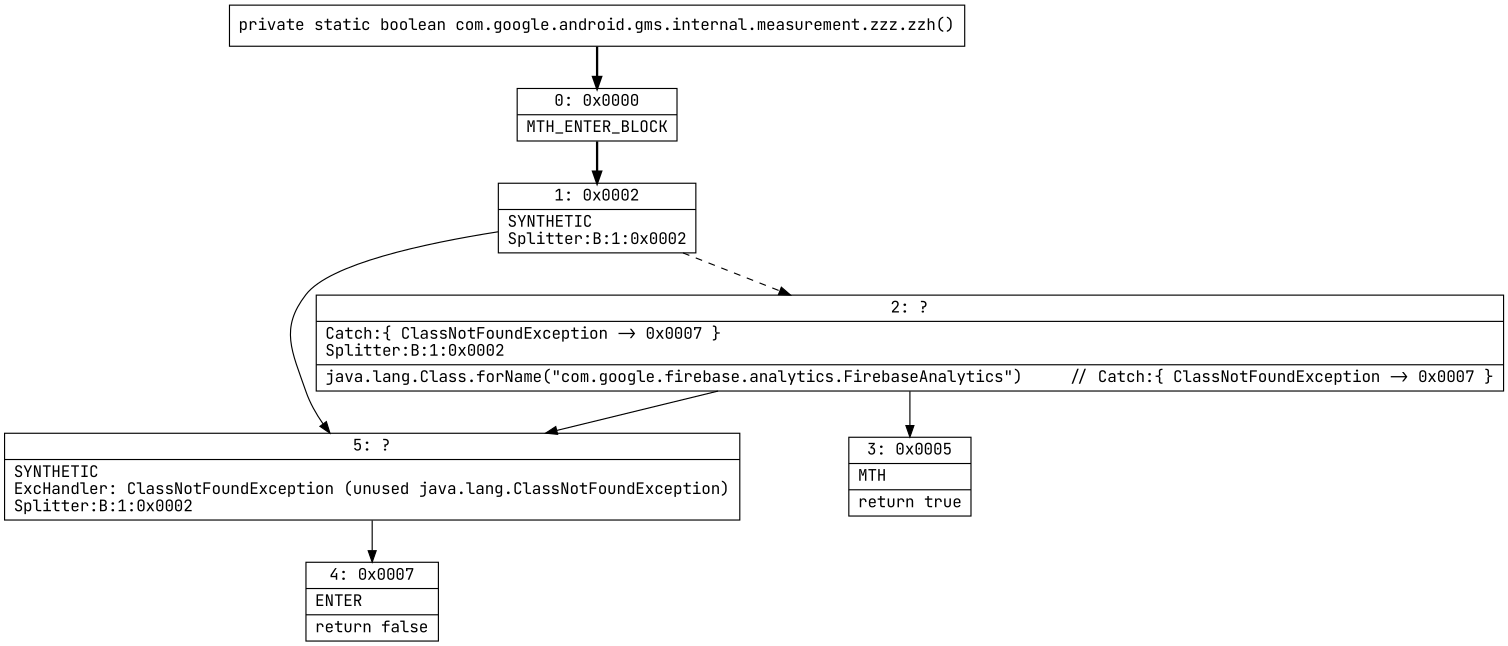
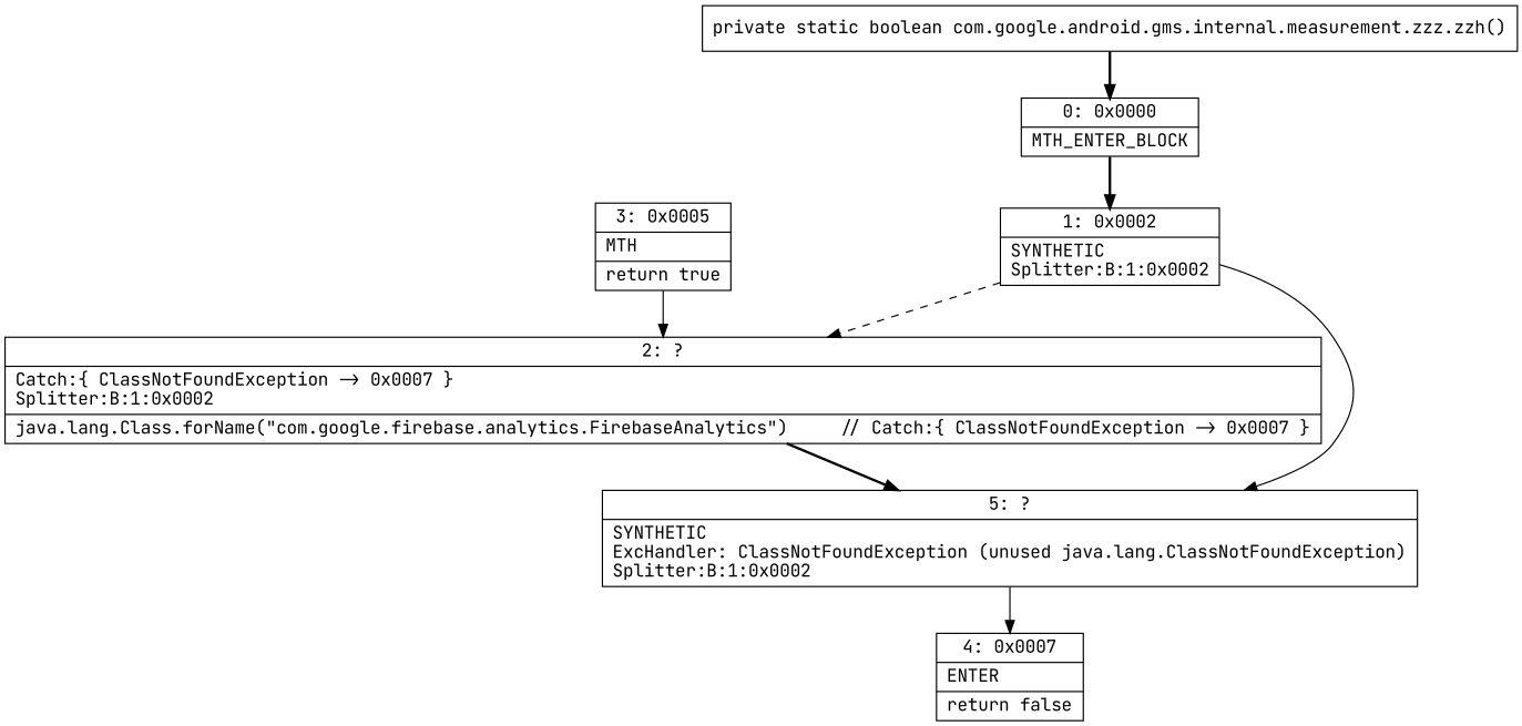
  digraph {
    fontname="JetBrains Mono"
    node [fontname="JetBrains Mono" shape=record]
    edge [fontname="JetBrains Mono" style=solid]
    n1 [label="{0\:\ 0x0000|MTH_ENTER_BLOCK\l}"]
    n2 [label="{1\:\ 0x0002|SYNTHETIC\lSplitter:B:1:0x0002\l}"]
    n3 [label="{2\:\ ?|Catch:\{ ClassNotFoundException \-\> 0x0007 \}\lSplitter:B:1:0x0002\l|java.lang.Class.forName(\"com.google.firebase.analytics.FirebaseAnalytics\")     \/\/ Catch:\{ ClassNotFoundException \-\> 0x0007 \}\l}"]
    n4 [label="{5\:\ ?|SYNTHETIC\lExcHandler: ClassNotFoundException (unused java.lang.ClassNotFoundException)\lSplitter:B:1:0x0002\l}"]
    n5 [label="{3\:\ 0x0005|MTH\l|return true\l}"]
    n6 [label="{4\:\ 0x0007|ENTER\l|return false\l}"]
    n7 [label="{private static boolean com.google.android.gms.internal.measurement.zzz.zzh() }"]
    n1 -> n2 [style=bold]
    n2 -> n3 [style=dashed]
    n2 -> n4
-   n3 -> n4
-   n3 -> n5
+   n3 -> n4 [style=bold]
+   n5 -> n3
    n4 -> n6
    n7 -> n1 [style=bold]
  }
